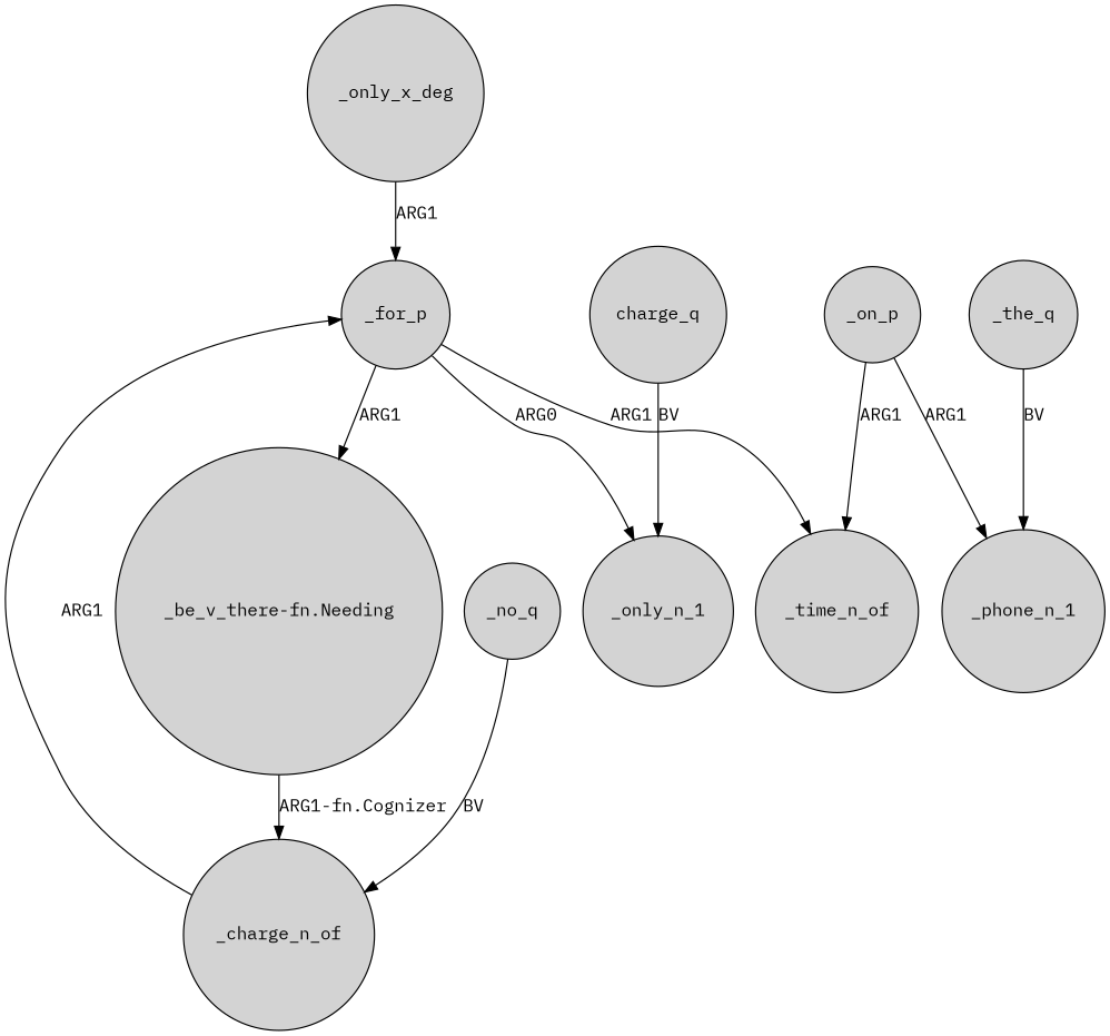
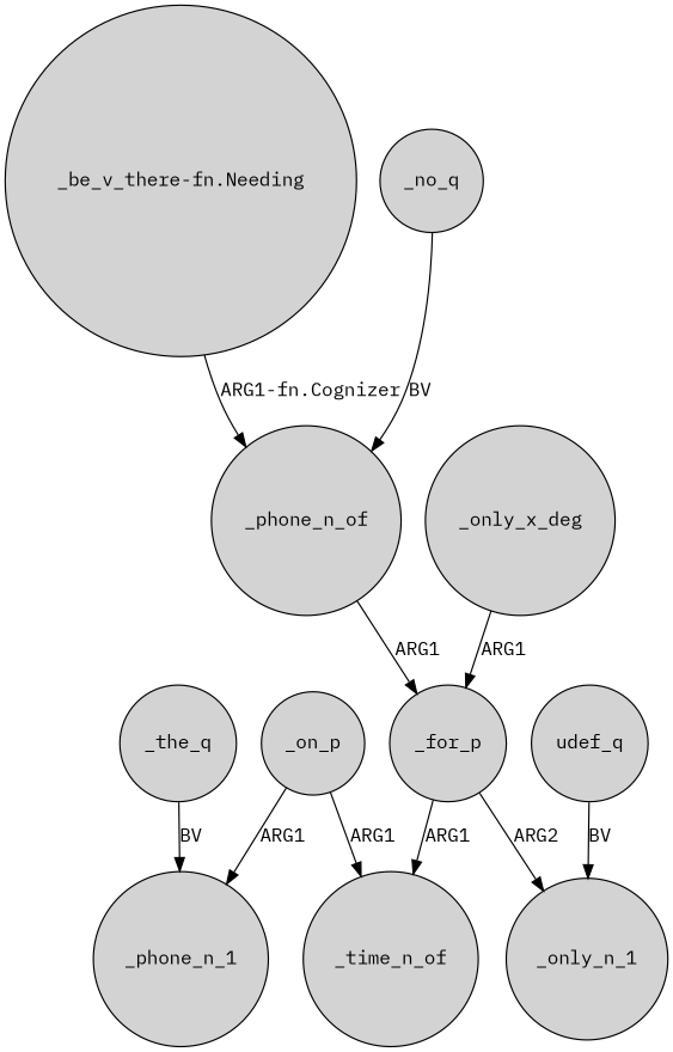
  digraph {
    fontname="IBM Plex Mono"
    node [fontname="IBM Plex Mono" shape=circle style=filled]
    edge [fontname="IBM Plex Mono"]
    _for_p
    "_be_v_there-fn.Needing"
    _time_n_of
    n4 [label=_only_n_1]
-   _charge_n_of
+   _charge_n_of [label=_phone_n_of]
    _no_q
-   udef_q [label=charge_q]
+   udef_q
    _on_p
    _phone_n_1
    _only_x_deg
    _the_q
-   _for_p -> "_be_v_there-fn.Needing" [label=ARG1]
    _for_p -> _time_n_of [label=ARG1]
-   _for_p -> n4 [label=ARG0]
+   _for_p -> n4 [label=ARG2]
    "_be_v_there-fn.Needing" -> _charge_n_of [label="ARG1-fn.Cognizer"]
    _charge_n_of -> _for_p [label=ARG1]
    _no_q -> _charge_n_of [label=BV]
    udef_q -> n4 [label=BV]
    _on_p -> _time_n_of [label=ARG1]
    _on_p -> _phone_n_1 [label=ARG1]
    _only_x_deg -> _for_p [label=ARG1]
    _the_q -> _phone_n_1 [label=BV]
  }
